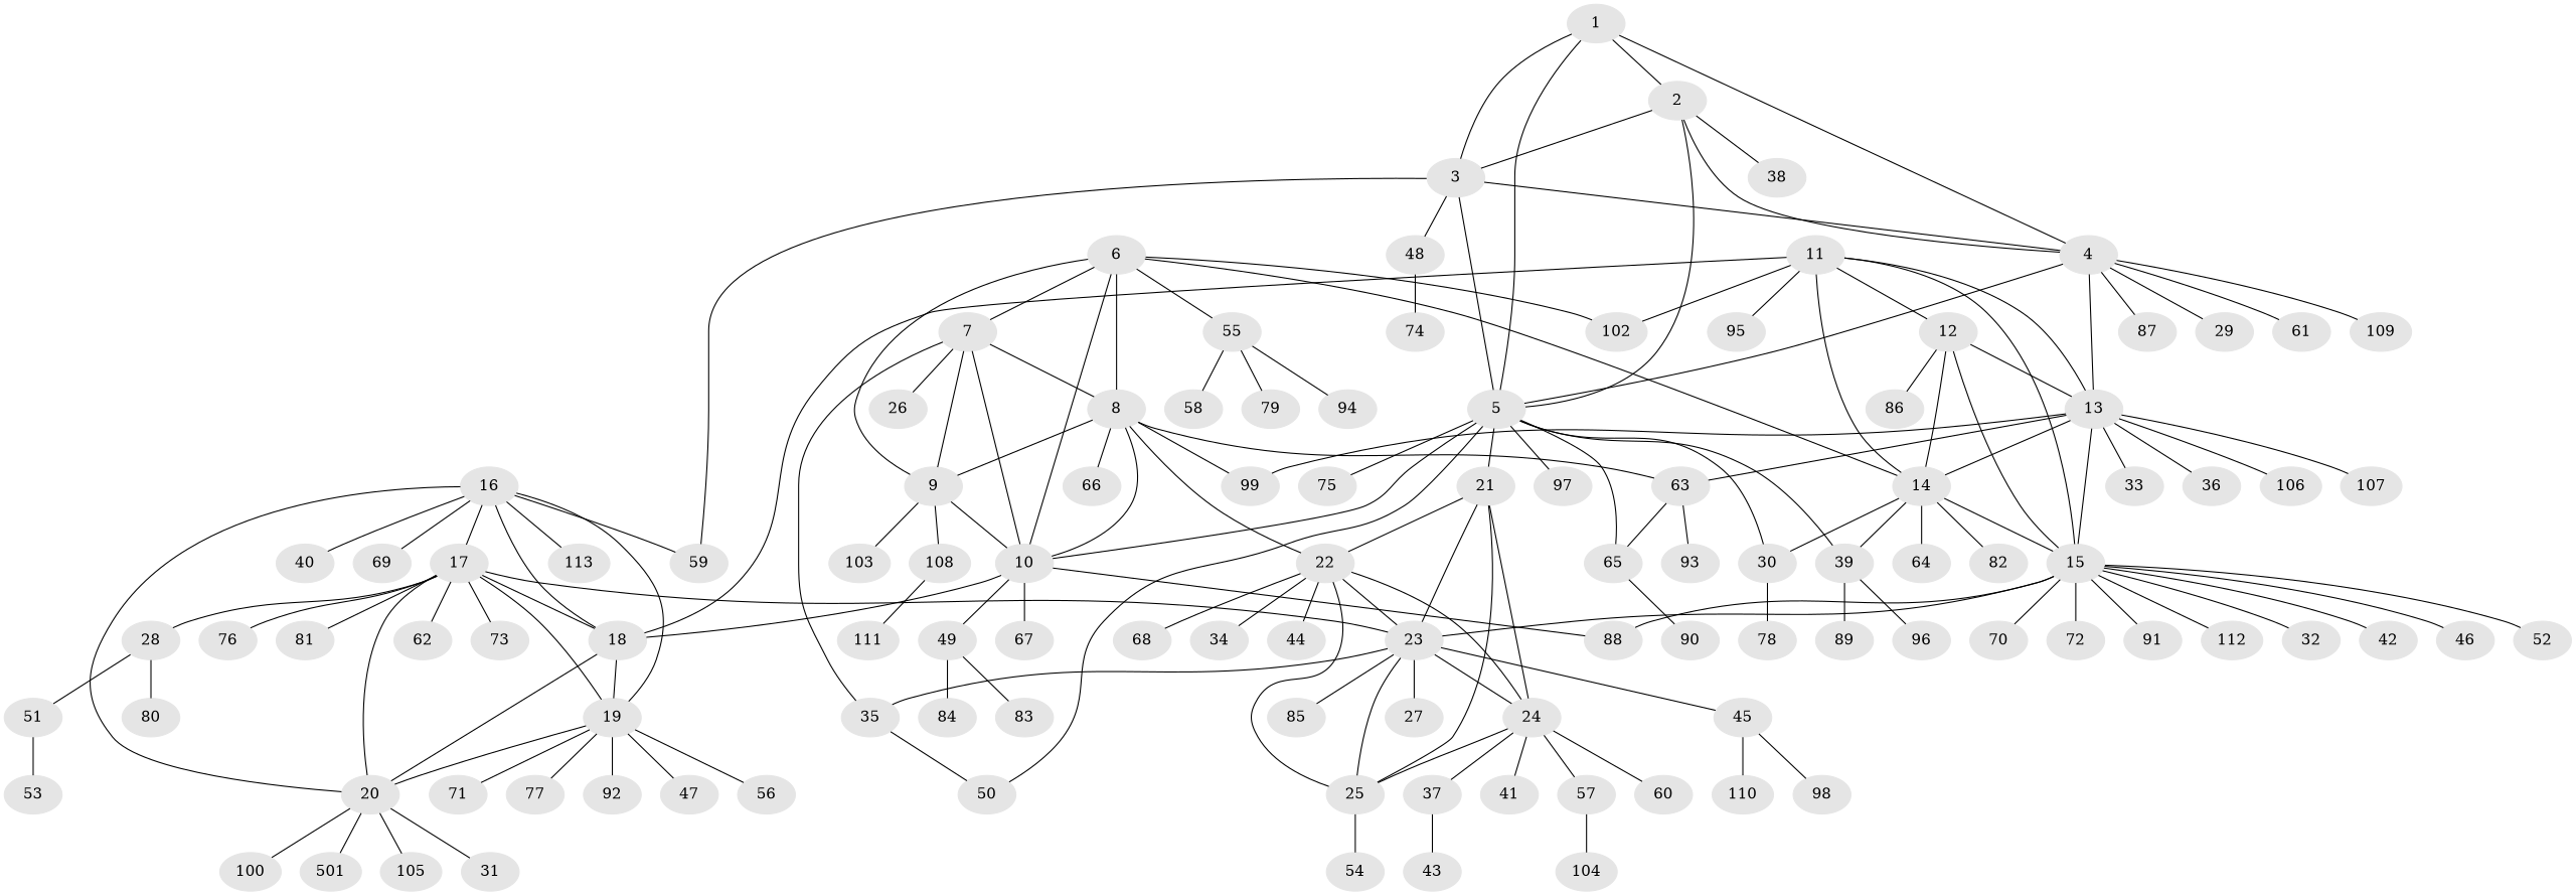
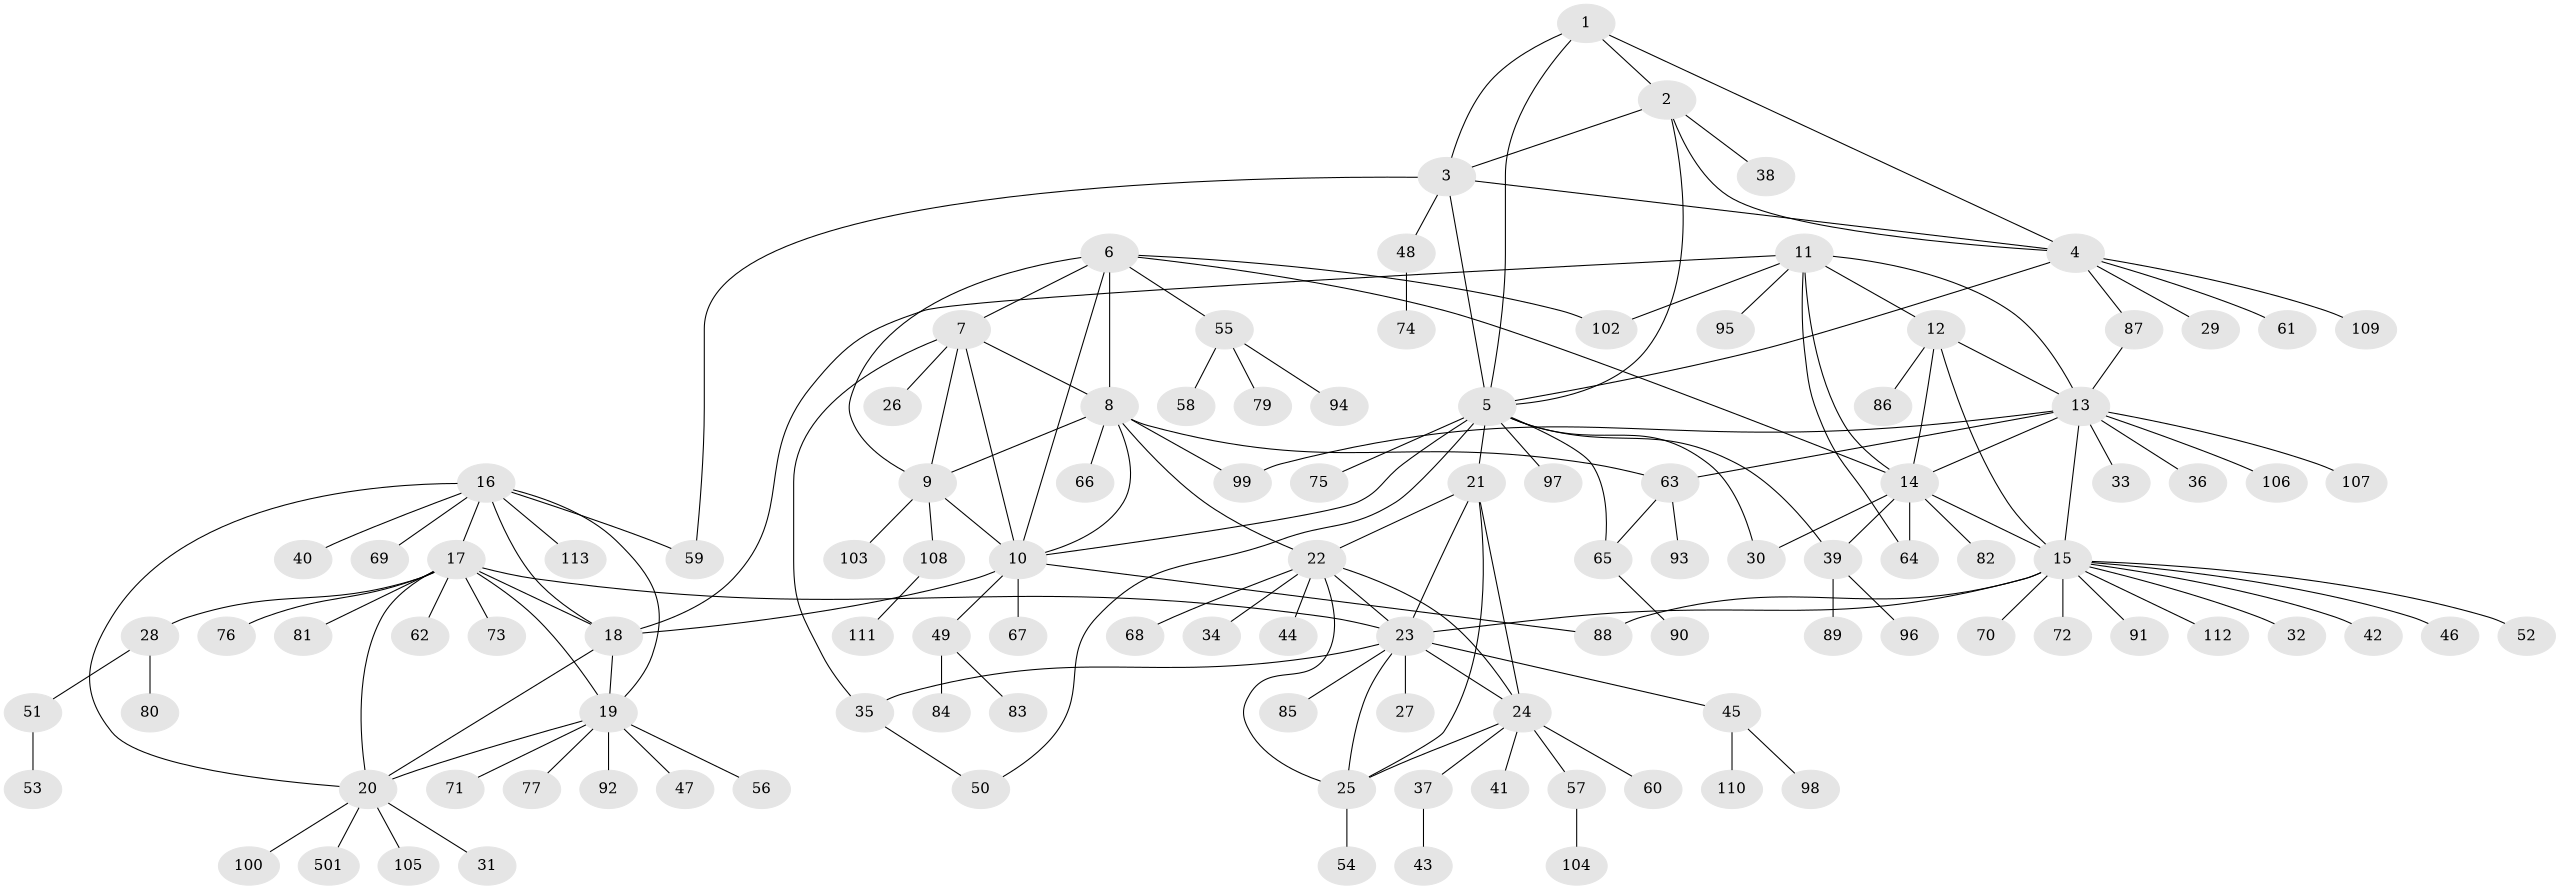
  graph {
    node [color=gray90 style=filled]
    1
    2
    3
    4
    5
    38
    48
    59
    13
    29
    61
    87
    109
    10
    21
    30
    39
    50
    65
    75
    97
    16
    18
    17
    19
    20
    40
    69
    113
    74
    14
    63
    99
    15
    33
    36
    106
    107
    49
    67
    88
    22
    23
    24
    25
-   78
    89
    96
    90
    6
    7
    8
    9
    55
    102
    26
    35
    66
    103
    108
    64
    82
    58
    79
    94
    34
    44
    68
    93
    111
    83
    84
    11
    12
    95
    86
    32
    42
    46
    52
    70
    72
    91
    112
    27
    45
    85
    28
    62
    73
    76
    81
    47
    56
    71
    77
    92
    31
    100
    n100 [label=501]
    105
    51
    80
    37
    41
    57
    60
    54
    98
    110
    43
    104
    53
    1 -- 2
    1 -- 3
    1 -- 4
    1 -- 5
    2 -- 3
    2 -- 4
    2 -- 5
    2 -- 38
    3 -- 4
    3 -- 5
    3 -- 48
    3 -- 59
    4 -- 5
-   4 -- 13
+   87 -- 13
    4 -- 29
    4 -- 61
    4 -- 87
    4 -- 109
    5 -- 10
    5 -- 21
    5 -- 30
    5 -- 39
    5 -- 50
    5 -- 65
    5 -- 75
    5 -- 97
    48 -- 74
    13 -- 14
    13 -- 63
    13 -- 99
    13 -- 15
    13 -- 33
    13 -- 36
    13 -- 106
    13 -- 107
    10 -- 18
    10 -- 49
    10 -- 67
    10 -- 88
    21 -- 22
    21 -- 23
    21 -- 24
    21 -- 25
-   30 -- 78
    39 -- 89
    39 -- 96
    65 -- 90
    16 -- 59
    16 -- 18
    16 -- 17
    16 -- 19
    16 -- 20
    16 -- 40
    16 -- 69
    16 -- 113
    18 -- 19
    18 -- 20
    17 -- 18
    17 -- 19
    17 -- 20
    17 -- 23
    17 -- 28
    17 -- 62
    17 -- 73
    17 -- 76
    17 -- 81
    19 -- 20
    19 -- 47
    19 -- 56
    19 -- 71
    19 -- 77
    19 -- 92
    20 -- 31
    20 -- 100
    20 -- n100
    20 -- 105
    14 -- 30
    14 -- 39
    14 -- 15
    14 -- 64
    14 -- 82
    63 -- 65
    63 -- 93
    15 -- 88
    15 -- 23
    15 -- 32
    15 -- 42
    15 -- 46
    15 -- 52
    15 -- 70
    15 -- 72
    15 -- 91
    15 -- 112
    49 -- 83
    49 -- 84
    22 -- 23
    22 -- 24
    22 -- 25
    22 -- 34
    22 -- 44
    22 -- 68
    23 -- 24
    23 -- 25
    23 -- 35
    23 -- 27
    23 -- 45
    23 -- 85
    24 -- 25
    24 -- 37
    24 -- 41
    24 -- 57
    24 -- 60
    25 -- 54
    6 -- 10
    6 -- 14
    6 -- 7
    6 -- 8
    6 -- 9
    6 -- 55
    6 -- 102
    7 -- 10
    7 -- 8
    7 -- 9
    7 -- 26
    7 -- 35
    8 -- 10
    8 -- 63
    8 -- 99
    8 -- 22
    8 -- 9
    8 -- 66
    9 -- 10
    9 -- 103
    9 -- 108
    55 -- 58
    55 -- 79
    55 -- 94
    35 -- 50
    108 -- 111
    11 -- 13
    11 -- 18
    11 -- 14
-   11 -- 15
+   11 -- 64
    11 -- 102
    11 -- 12
    11 -- 95
    12 -- 13
    12 -- 14
    12 -- 15
    12 -- 86
    45 -- 98
    45 -- 110
    28 -- 51
    28 -- 80
    51 -- 53
    37 -- 43
    57 -- 104
  }
